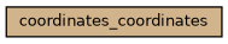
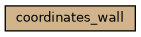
  digraph {
    rankdir=TB
-   n1 [color=black fillcolor=tan fontname=Helvetica fontsize=10 height=0.2 label=coordinates_coordinates shape=record style=filled width=0.4]
+   n1 [color=black fillcolor=tan fontname=Helvetica fontsize=10 height=0.2 label=coordinates_wall shape=record style=filled width=0.4]
  }
